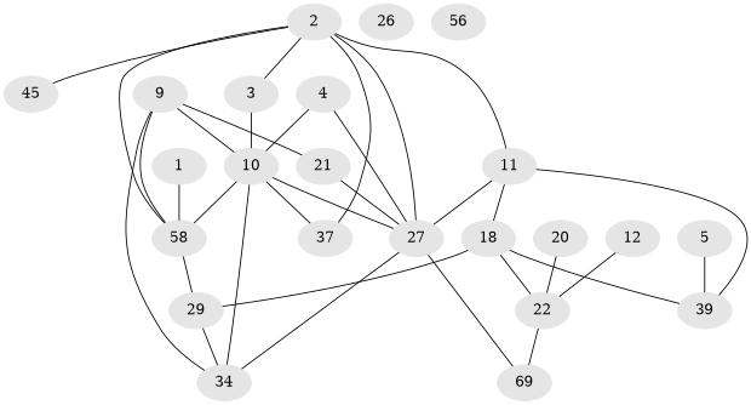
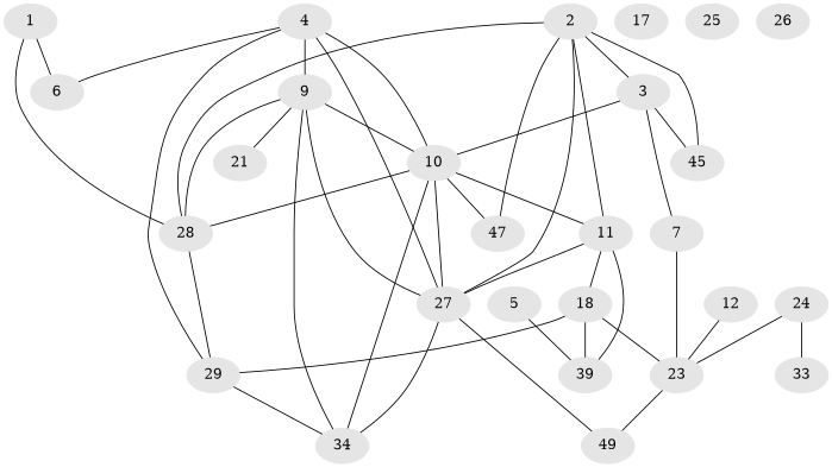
  graph {
    node [color=gray90 style=filled]
    1 [super="+53"]
-   28 [super="+41" label=58]
+   6 [super="+54"]
+   28 [super="+41"]
    29
    2 [super="+58+8"]
    3 [super="+60"]
    11 [super="+46"]
    27 [super="+38+48+43"]
    45
-   47 [label=37]
+   47
+   7
    10 [super="+31+15+16"]
    39
    18 [super="+19"]
    34
-   49 [label=69]
-   22 [super="+42"]
+   49
+   22 [super="+42" label=23]
    4 [super="+55+52+14"]
    9 [super="+13+37"]
    21 [super="+23"]
    5
    12
-   20
+   17
+   20 [label=24]
+   33
+   25
    26
-   56
+   1 -- 6
    1 -- 28
    28 -- 29
    29 -- 34
    2 -- 28
    2 -- 3
    2 -- 11
    2 -- 27
    2 -- 45
    2 -- 47
+   3 -- 45
+   3 -- 7
    3 -- 10
    11 -- 27 [weight=2]
    11 -- 39
    11 -- 18
    27 -- 34
    27 -- 49
+   7 -- 22
    10 -- 28
+   10 -- 11
    10 -- 27
    10 -- 47
    10 -- 34
    18 -- 29
    18 -- 39
    18 -- 22
    22 -- 49
+   4 -- 6
+   4 -- 29
    4 -- 27 [weight=2]
    4 -- 10
+   4 -- 9 [weight=2]
    9 -- 28
-   21 -- 27
+   9 -- 27
    9 -- 10
    9 -- 34
    9 -- 21
    5 -- 39
    12 -- 22
    20 -- 22
+   20 -- 33
  }
